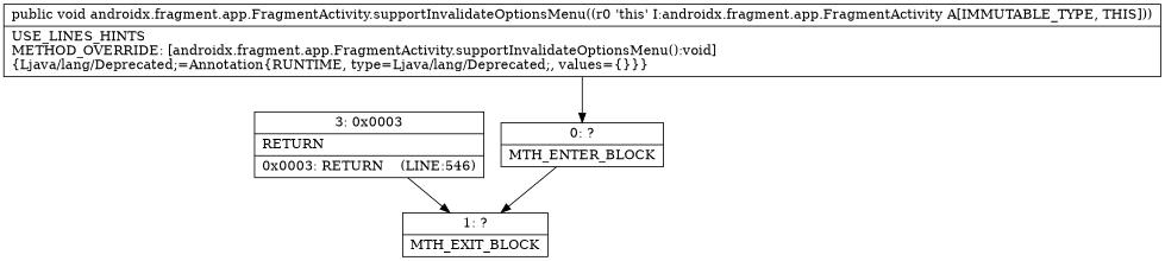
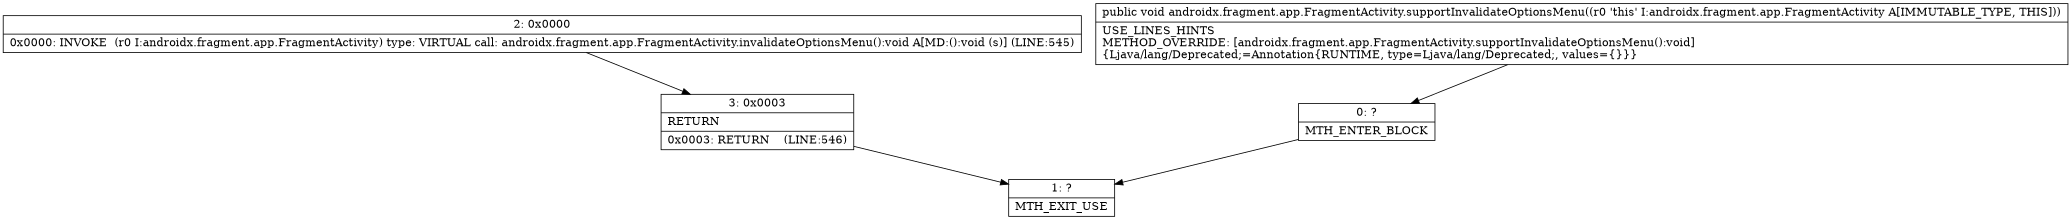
  digraph {
    node [shape=record]
    n1 [label="{0\:\ ?|MTH_ENTER_BLOCK\l}"]
-   n2 [label="{1\:\ ?|MTH_EXIT_BLOCK\l}"]
+   n2 [label="{1\:\ ?|MTH_EXIT_USE\l}"]
+   n3 [label="{2\:\ 0x0000|0x0000: INVOKE  (r0 I:androidx.fragment.app.FragmentActivity) type: VIRTUAL call: androidx.fragment.app.FragmentActivity.invalidateOptionsMenu():void A[MD:():void (s)] (LINE:545)\l}"]
    n4 [label="{3\:\ 0x0003|RETURN\l|0x0003: RETURN    (LINE:546)\l}"]
    n5 [label="{public void androidx.fragment.app.FragmentActivity.supportInvalidateOptionsMenu((r0 'this' I:androidx.fragment.app.FragmentActivity A[IMMUTABLE_TYPE, THIS]))  | USE_LINES_HINTS\lMETHOD_OVERRIDE: [androidx.fragment.app.FragmentActivity.supportInvalidateOptionsMenu():void]\l\{Ljava\/lang\/Deprecated;=Annotation\{RUNTIME, type=Ljava\/lang\/Deprecated;, values=\{\}\}\}\l}"]
    n1 -> n2
+   n3 -> n4
    n4 -> n2
    n5 -> n1
  }
